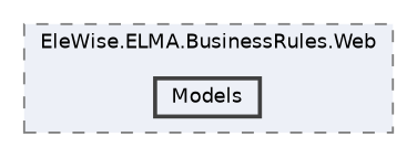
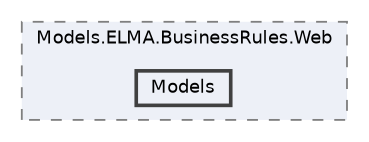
  digraph {
    compound=true
    n1 [color=grey25 fillcolor="#edf0f7" fontname=Helvetica fontsize=10 height=0.2 label=Models shape=box style="filled,bold" width=0.4]
    subgraph cluster_1 {
      bgcolor="#edf0f7"
      fontname=Helvetica
      fontsize=10
-     label="EleWise.ELMA.BusinessRules.Web"
+     label="Models.ELMA.BusinessRules.Web"
      pencolor=grey50
      style="filled,dashed"
      n1
    }
  }
